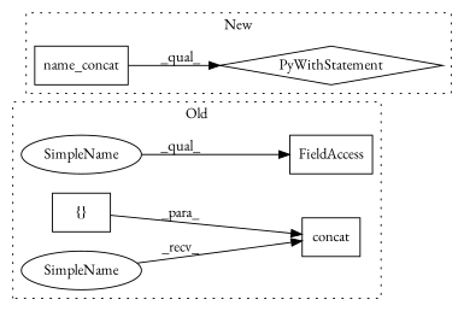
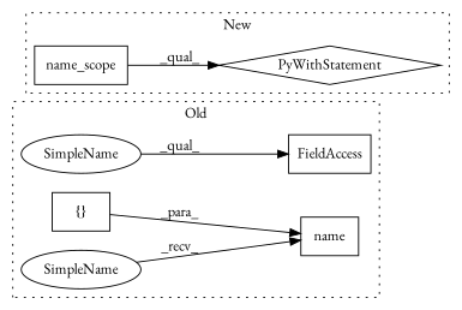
  digraph {
    fontname="EB Garamond"
    rankdir=LR
    node [a=32 fontname="EB Garamond" l=10 s=92056 shape=box]
    edge [fontname="EB Garamond"]
-   n1 [l="7,1" label=concat s="91815,91833"]
+   n1 [l="7,1" label=name s="91815,91833"]
    n2 [a=22 l=18 label=FieldAccess]
    n3 [a=4 l=2 label="{}" s=91570]
    n4 [a=42 label=SimpleName shape=ellipse]
    n5 [a=42 label=SimpleName s=91804 shape=ellipse]
-   n6 [l="11,1" label=name_concat s="91541,91579"]
+   n6 [l="11,1" label=name_scope s="91541,91579"]
    n7 [a=104 l="10,2" label=PyWithStatement s="91520,91580" shape=diamond]
    subgraph cluster_1 {
      label=Old
      style=dotted
      n1
      n2
      n3
      n4
      n5
    }
    subgraph cluster_2 {
      label=New
      style=dotted
      n6
      n7
    }
    n3 -> n1 [label=_para_]
    n4 -> n2 [label=_qual_]
    n5 -> n1 [label=_recv_]
    n6 -> n7 [label=_qual_]
  }
